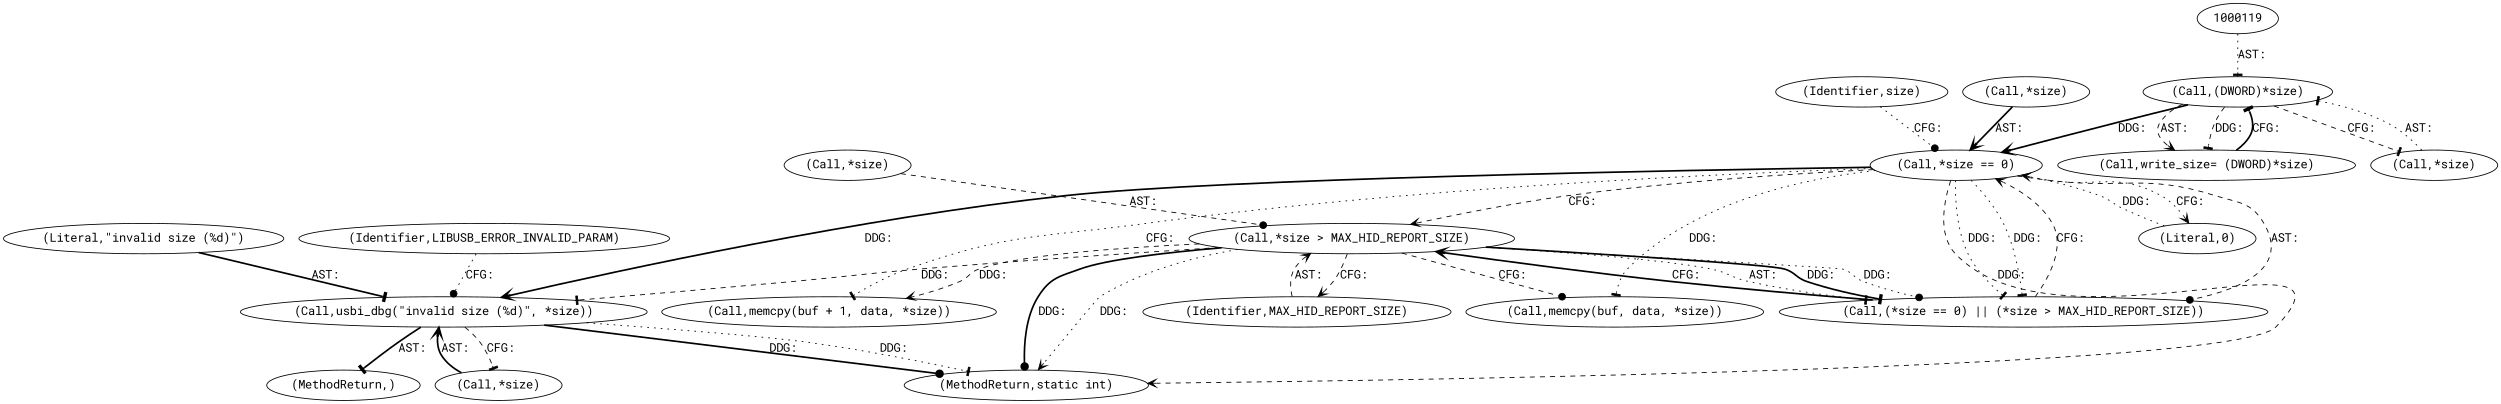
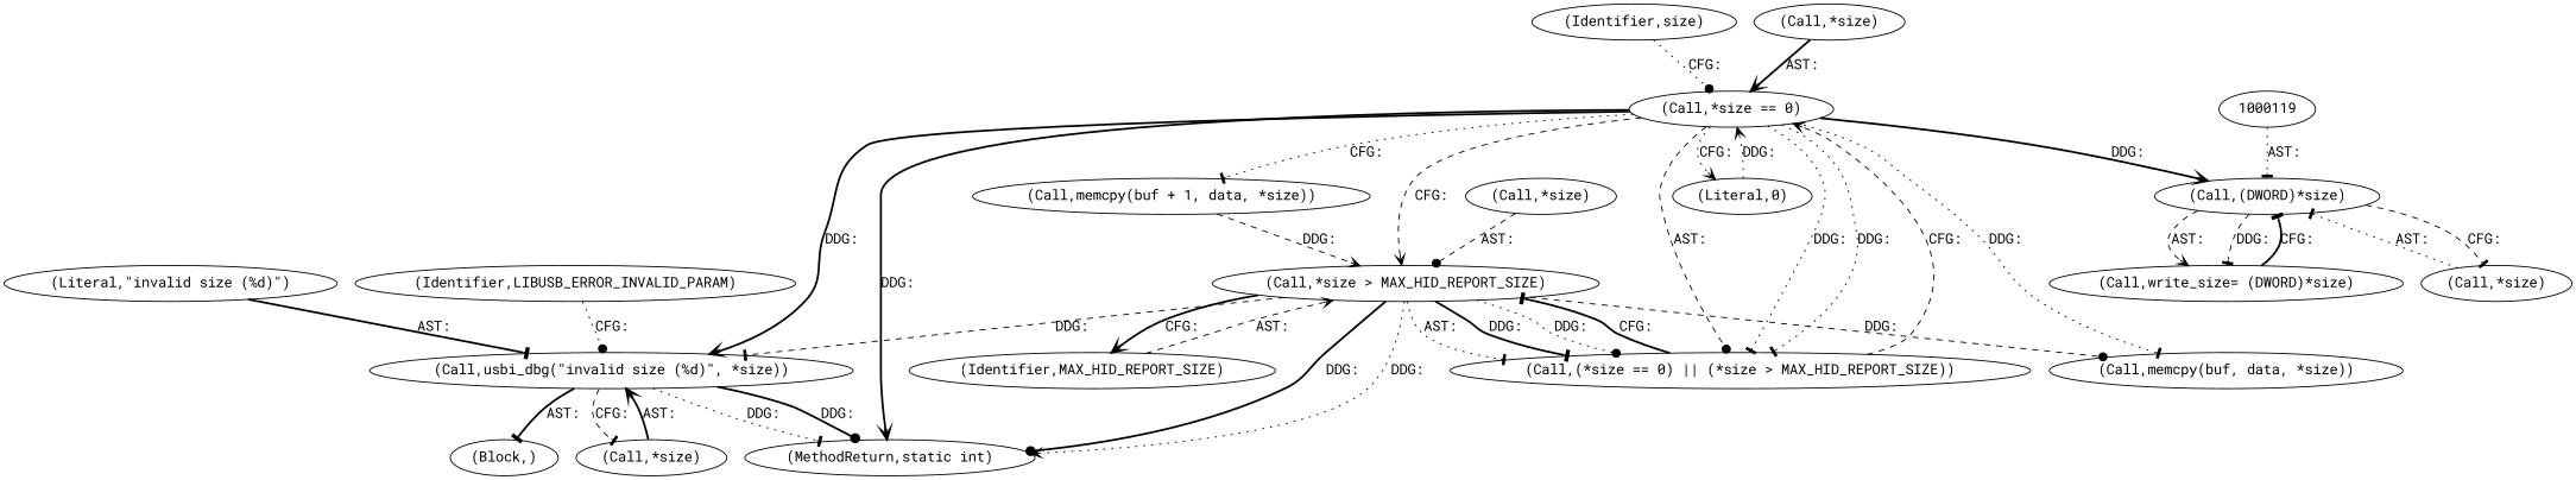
  digraph {
    fontname="Roboto Mono"
    node [fontname="Roboto Mono"]
    edge [arrowhead=tee fontname="Roboto Mono" style=dotted]
    n1 [label="(Call,usbi_dbg(\"invalid size (%d)\", *size))"]
-   n2 [label="(MethodReturn,)"]
+   n2 [label="(Block,)"]
    n3 [label="(MethodReturn,static int)"]
    n4 [label="(Call,*size)"]
    n5 [label="(Call,*size == 0)"]
    n6 [label="(Call,*size > MAX_HID_REPORT_SIZE)"]
    n7 [label="(Literal,0)"]
    n8 [label="(Call,memcpy(buf + 1, data, *size))"]
    n9 [label="(Call,memcpy(buf, data, *size))"]
    n10 [label="(Call,(*size == 0) || (*size > MAX_HID_REPORT_SIZE))"]
    n11 [label="(Identifier,MAX_HID_REPORT_SIZE)"]
    n12 [label="(Call,(DWORD)*size)"]
    n13 [label="(Call,write_size= (DWORD)*size)"]
    n14 [label="(Call,*size)"]
    n15 [label="(Identifier,LIBUSB_ERROR_INVALID_PARAM)"]
    n16 [label="(Identifier,size)"]
    n17 [label="(Call,*size)"]
    n18 [label="(Call,*size)"]
    n19 [label="(Literal,\"invalid size (%d)\")"]
    1000119
    n1 -> n2 [label="AST: " style=bold]
    n1 -> n3 [arrowhead=dot label="DDG: " style=bold]
    n1 -> n3 [label="DDG: "]
    n1 -> n4 [label="CFG: " style=dashed]
    n4 -> n1 [arrowhead=vee label="AST: " style=bold]
    n5 -> n1 [arrowhead=vee label="DDG: " style=bold]
-   n5 -> n3 [arrowhead=vee label="DDG: " style=dashed]
+   n5 -> n3 [arrowhead=vee label="DDG: " style=bold]
    n5 -> n6 [arrowhead=vee label="CFG: " style=dashed]
    n5 -> n7 [arrowhead=vee label="CFG: "]
    n5 -> n8 [label="CFG: "]
    n5 -> n9 [label="DDG: "]
    n5 -> n10 [arrowhead=dot label="AST: " style=dashed]
    n5 -> n10 [label="DDG: "]
    n5 -> n10 [label="DDG: "]
    n6 -> n1 [label="DDG: " style=dashed]
    n6 -> n3 [arrowhead=dot label="DDG: " style=bold]
    n6 -> n3 [arrowhead=vee label="DDG: "]
-   n6 -> n8 [arrowhead=vee label="DDG: " style=dashed]
-   n6 -> n9 [arrowhead=dot label="CFG: " style=dashed]
+   n8 -> n6 [arrowhead=vee label="DDG: " style=dashed]
+   n6 -> n9 [arrowhead=dot label="DDG: " style=dashed]
    n6 -> n10 [label="AST: "]
    n6 -> n10 [label="DDG: " style=bold]
    n6 -> n10 [arrowhead=dot label="DDG: "]
-   n6 -> n11 [arrowhead=vee label="CFG: " style=dashed]
+   n6 -> n11 [arrowhead=vee label="CFG: " style=bold]
    n7 -> n5 [arrowhead=vee label="DDG: "]
    n10 -> n5 [arrowhead=vee label="CFG: " style=dashed]
-   n10 -> n6 [arrowhead=vee label="CFG: " style=bold]
+   n10 -> n6 [label="CFG: " style=bold]
    n11 -> n6 [arrowhead=vee label="AST: " style=dashed]
-   n12 -> n5 [arrowhead=vee label="DDG: " style=bold]
+   n5 -> n12 [arrowhead=vee label="DDG: " style=bold]
    n12 -> n13 [arrowhead=vee label="AST: " style=dashed]
    n12 -> n13 [label="DDG: " style=dashed]
    n12 -> n14 [label="CFG: " style=dashed]
    n13 -> n12 [label="CFG: " style=bold]
    n14 -> n12 [label="AST: "]
    n15 -> n1 [arrowhead=dot label="CFG: "]
    n16 -> n5 [arrowhead=dot label="CFG: "]
    n17 -> n6 [arrowhead=dot label="AST: " style=dashed]
    n18 -> n5 [arrowhead=vee label="AST: " style=bold]
    n19 -> n1 [label="AST: " style=bold]
    1000119 -> n12 [label="AST: "]
  }
